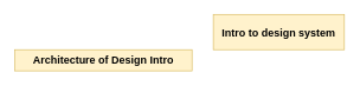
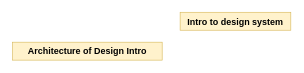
  <mxCell id="0" />
  <mxCell id="1" parent="0" />
- <mxCell id="2" value="&lt;b&gt;&lt;font style=&quot;font-size: 15px&quot;&gt;Intro to design system&lt;/font&gt;&lt;/b&gt;" style="text;html=1;strokeColor=#d6b656;fillColor=#fff2cc;align=center;verticalAlign=middle;whiteSpace=wrap;rounded=0;" vertex="1" parent="1"><mxGeometry x="300" y="20" width="185" height="50" as="geometry" /></mxCell>
+ <mxCell id="2" value="&lt;b&gt;&lt;font style=&quot;font-size: 15px&quot;&gt;Intro to design system&lt;/font&gt;&lt;/b&gt;" style="text;html=1;strokeColor=#d6b656;fillColor=#fff2cc;align=center;verticalAlign=middle;whiteSpace=wrap;rounded=0;" vertex="1" parent="1"><mxGeometry x="300" y="20" width="185" height="30" as="geometry" /></mxCell>
  <mxCell id="3" value="&lt;span style=&quot;font-size: 15px&quot;&gt;&lt;b&gt;Architecture of Design Intro&lt;/b&gt;&lt;/span&gt;" style="text;html=1;strokeColor=#d6b656;fillColor=#fff2cc;align=center;verticalAlign=middle;whiteSpace=wrap;rounded=0;" vertex="1" parent="1"><mxGeometry x="20" y="70" width="250" height="30" as="geometry" /></mxCell>
